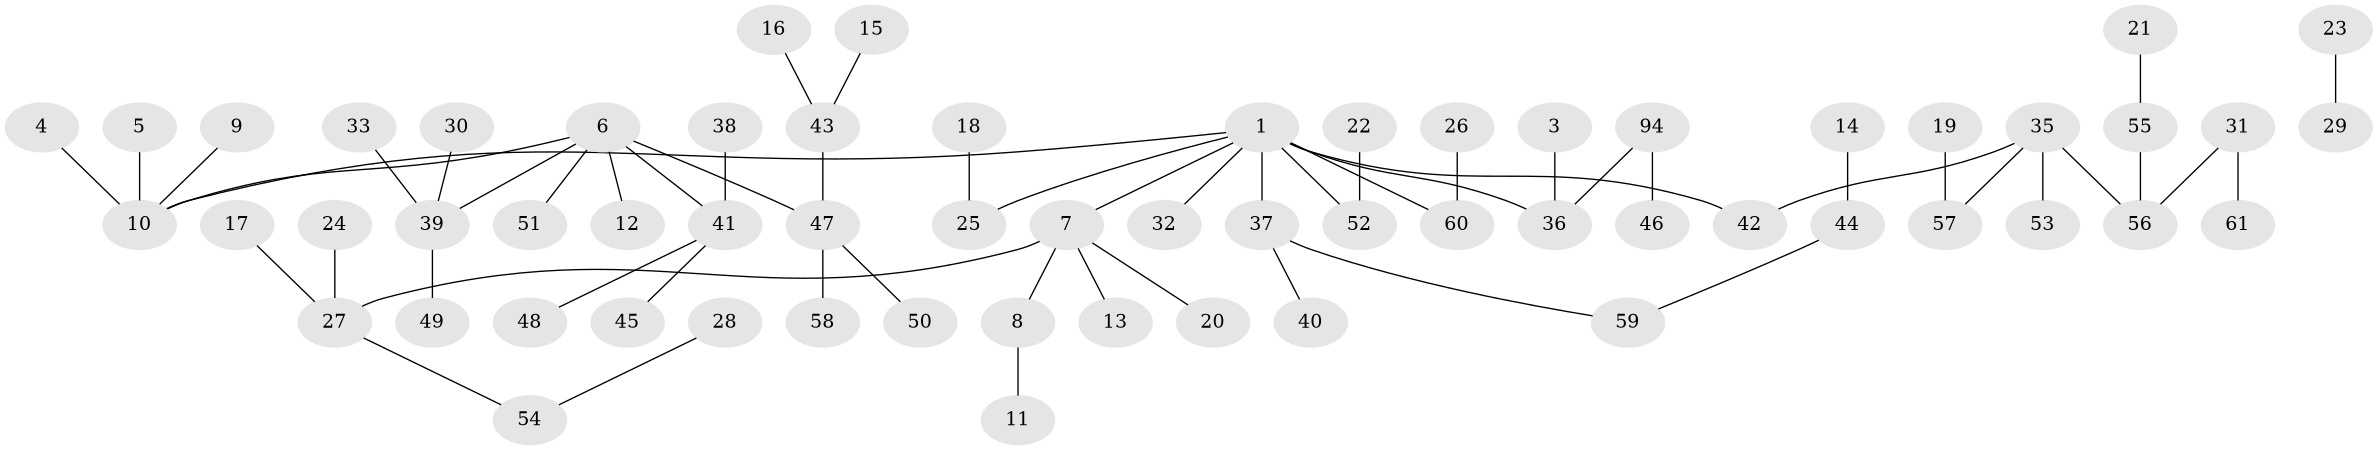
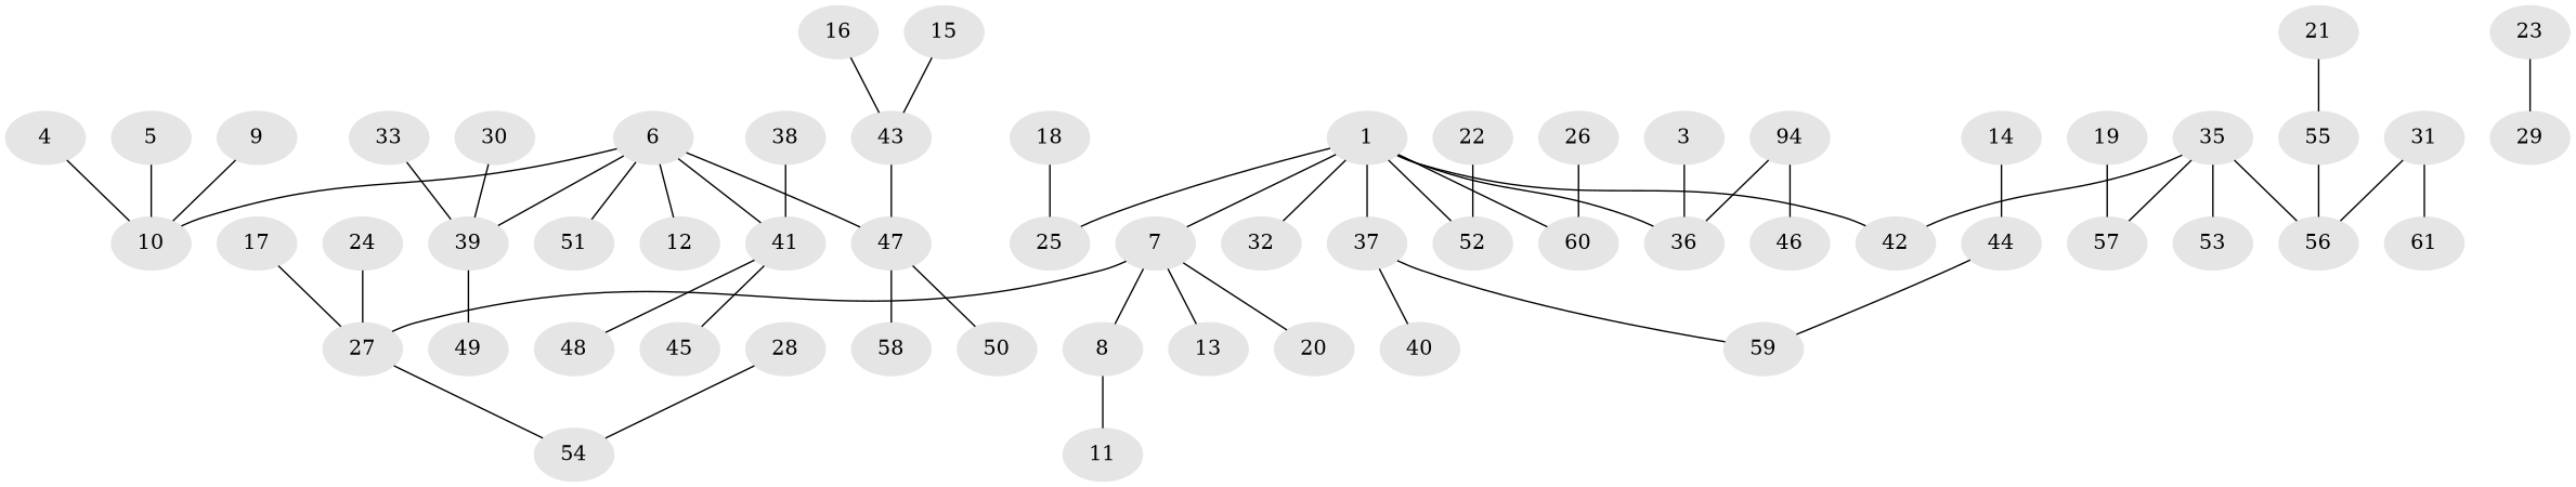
  graph {
    node [color=gray90 style=filled]
    edge [weight=1.0]
    1
    7
    10
    25
    32
    36
    37
    42
    52
    60
    8
    13
    20
    27
    40
    59
    3
    4
    5
    6
    12
    39
    41
    47
    51
    49
    45
    48
    50
    58
    11
    54
    9
    14
    44
    15
    43
    16
    17
    18
    19
    57
    21
    55
    56
    22
    23
    29
    24
    26
    28
    30
    31
    61
    33
    n56 [label=94]
    46
    35
    53
    38
    1 -- 7
-   1 -- 10
    1 -- 25
    1 -- 32
    1 -- 36
    1 -- 37
    1 -- 42
    1 -- 52
    1 -- 60
    7 -- 8
    7 -- 13
    7 -- 20
    7 -- 27
    37 -- 40
    37 -- 59
    8 -- 11
    27 -- 54
    3 -- 36
    4 -- 10
    5 -- 10
    6 -- 10
    6 -- 12
    6 -- 39
    6 -- 41
    6 -- 47
    6 -- 51
    39 -- 49
    41 -- 45
    41 -- 48
    47 -- 50
    47 -- 58
    9 -- 10
    14 -- 44
    44 -- 59
    15 -- 43
    43 -- 47
    16 -- 43
    17 -- 27
    18 -- 25
    19 -- 57
    21 -- 55
    55 -- 56
    22 -- 52
    23 -- 29
    24 -- 27
    26 -- 60
    28 -- 54
    30 -- 39
    31 -- 56
    31 -- 61
    33 -- 39
    n56 -- 36
    n56 -- 46
    35 -- 42
    35 -- 57
    35 -- 56
    35 -- 53
    38 -- 41
  }
